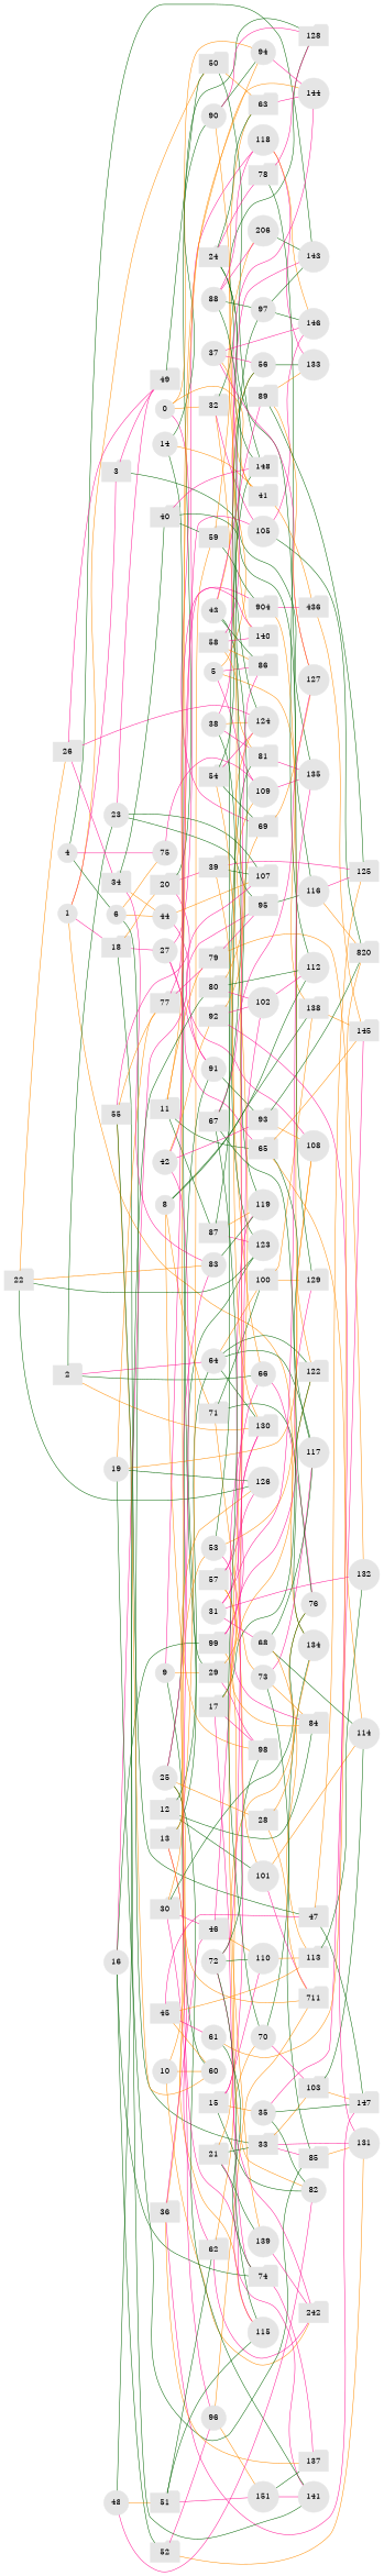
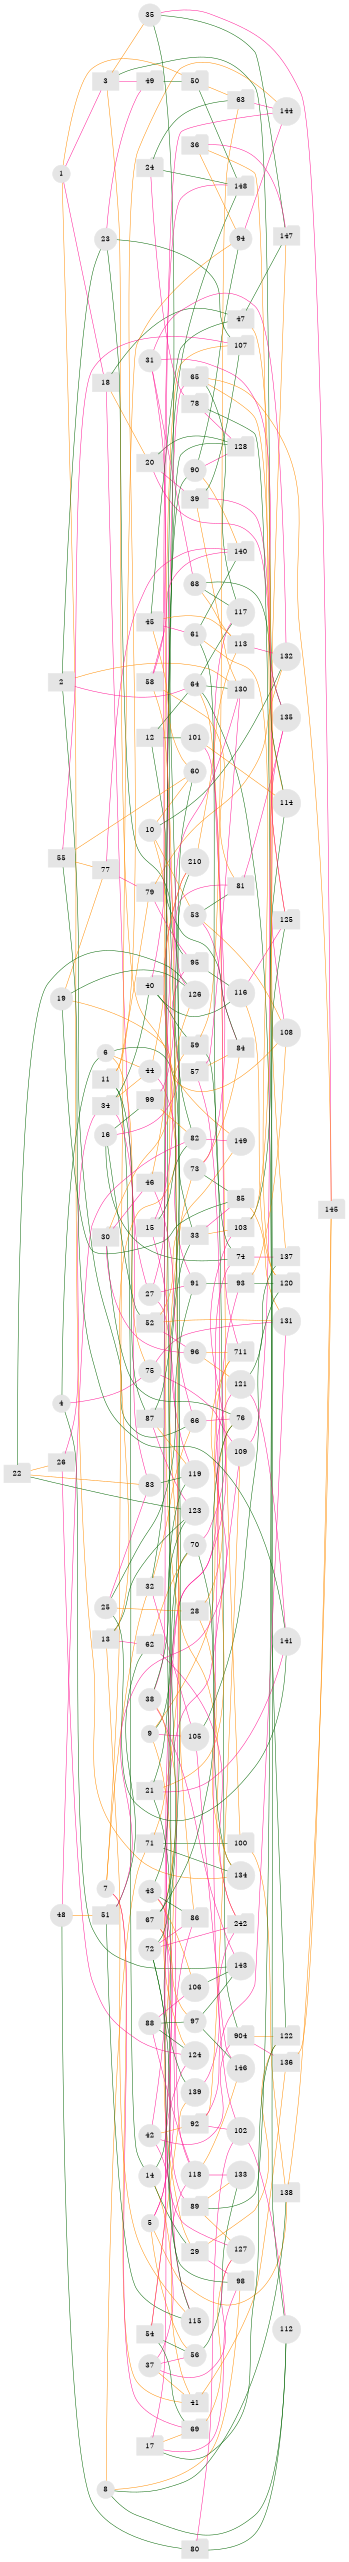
  graph {
    rankdir=LR
    node [color=gray90 shape=folder style=filled]
    edge [color=deeppink]
    1 [shape=circle]
    3
    18
    50
    134 [shape=circle]
    49
    135 [shape=circle]
+   149 [shape=circle]
    20
    27 [shape=circle]
    47
    63
    148
    23 [shape=circle]
    2
    66 [shape=circle]
    130
    64 [shape=circle]
    95
    107
    76 [shape=circle]
    4 [shape=circle]
    6 [shape=circle]
    75 [shape=circle]
    143 [shape=circle]
    33
    44 [shape=circle]
    109 [shape=circle]
    131 [shape=circle]
-   136 [label=436]
+   136
    145
    5 [shape=circle]
    56 [shape=circle]
    86
    138
    133 [shape=circle]
    85
    103
    91 [shape=circle]
-   7 [shape=circle label=0]
+   7 [shape=circle]
    32
    41
    69
    94 [shape=circle]
    105 [shape=circle]
    128
    127 [shape=circle]
    144 [shape=circle]
    8 [shape=circle]
    71
    98
    112 [shape=circle]
    100
    73 [shape=circle]
    9 [shape=circle]
    29
    60 [shape=circle]
    n58 [label=711]
    122
    146 [shape=circle]
-   120 [label=820]
+   120
    10 [shape=circle]
    53 [shape=circle]
    132 [shape=circle]
    n65 [label=242]
    84
    108 [shape=circle]
    81
    14 [shape=circle]
    11
    79
    87
    90 [shape=circle]
    123 [shape=circle]
    119 [shape=circle]
    12
    101 [shape=circle]
    117 [shape=circle]
-   129
    114 [shape=circle]
    13
    59
    62
    115 [shape=circle]
    n85 [label=904]
    70 [shape=circle]
    140
    35 [shape=circle]
    15
    82 [shape=circle]
-   110 [shape=circle]
+   110 [shape=circle label=210]
    147
    113
    16 [shape=circle]
    52
    74
    99
    96 [shape=circle]
    137
    116 [shape=circle]
    17
    39
    65
    118 [shape=circle]
    125
    19 [shape=circle]
    77
    126 [shape=circle]
    21
    139 [shape=circle]
    141 [shape=circle]
    22
    26
    83 [shape=circle]
    34
    124 [shape=circle]
    24
    78
    25 [shape=circle]
    28
    93
    40
-   106 [shape=circle label=206]
+   106 [shape=circle]
    30
    46
-   121 [shape=circle label=151]
+   121 [shape=circle]
    31 [shape=circle]
    68 [shape=circle]
    36
    37 [shape=circle]
    38 [shape=circle]
    42 [shape=circle]
    92
    102 [shape=circle]
    43 [shape=circle]
    89
    45
    61 [shape=circle]
    48 [shape=circle]
    51
    80
    54
    55
    57
    58
    67
    97 [shape=circle]
    72 [shape=circle]
    88 [shape=circle]
    1 -- 3
    1 -- 18
    1 -- 50 [color=darkorange]
    1 -- 134 [color=darkorange]
    3 -- 49
    3 -- 135 [color=darkgreen]
+   3 -- 149 [color=darkorange]
    18 -- 20 [color=darkorange]
    18 -- 27
    18 -- 47 [color=darkgreen]
    50 -- 63 [color=darkorange]
    50 -- 148 [color=darkgreen]
    49 -- 50 [color=darkgreen]
    20 -- 128 [color=darkgreen]
    20 -- 108
    20 -- 39
    27 -- 91
    27 -- 65
    27 -- 118
    47 -- 147 [color=darkgreen]
    47 -- 125 [color=darkorange]
    63 -- 144
    23 -- 49
    23 -- 95 [color=darkgreen]
    23 -- 107 [color=darkgreen]
    2 -- 23 [color=darkgreen]
    2 -- 66 [color=darkgreen]
    2 -- 130 [color=darkorange]
    2 -- 64
    66 -- 76
    64 -- 130 [color=darkgreen]
    64 -- 100 [color=darkorange]
    64 -- 122 [color=darkgreen]
    64 -- 117 [color=darkgreen]
    95 -- 116 [color=darkgreen]
    4 -- 6 [color=darkgreen]
    4 -- 75
    4 -- 143 [color=darkgreen]
    6 -- 75 [color=darkorange]
    6 -- 33 [color=darkgreen]
    6 -- 44 [color=darkorange]
    75 -- 109
-   33 -- 131
+   75 -- 131
    33 -- 85
    33 -- 103 [color=darkorange]
    44 -- 107 [color=darkorange]
    44 -- 91
    109 -- 135
    136 -- 145 [color=darkorange]
    5 -- 109
    5 -- 56 [color=darkorange]
    5 -- 86
    5 -- 138 [color=darkorange]
    56 -- 133 [color=darkgreen]
    138 -- 145 [color=darkorange]
    85 -- 131 [color=darkorange]
    103 -- 114 [color=darkgreen]
    103 -- 147 [color=darkorange]
    91 -- 93 [color=darkgreen]
    7 -- 32 [color=darkorange]
    7 -- 41 [color=darkorange]
    7 -- 69
    7 -- 94 [color=darkorange]
    32 -- 66 [color=darkorange]
    32 -- 105
    32 -- 128 [color=darkgreen]
    41 -- 136 [color=darkorange]
    69 -- 127 [color=darkorange]
    94 -- 144
    105 -- 146
    105 -- 120 [color=darkgreen]
    8 -- 138 [color=darkgreen]
    8 -- 71 [color=darkorange]
    8 -- 98 [color=darkorange]
    8 -- 112 [color=darkgreen]
    71 -- 134 [color=darkgreen]
    71 -- 100 [color=darkgreen]
    71 -- 73 [color=darkorange]
    100 -- 138 [color=darkorange]
-   100 -- 129 [color=darkorange]
    73 -- 85 [color=darkgreen]
    73 -- 84 [color=darkorange]
    73 -- 117
    9 -- 105
    9 -- 29 [color=darkorange]
    9 -- 60 [color=darkgreen]
-   25 -- n58 [color=darkorange]
+   9 -- n58 [color=darkorange]
    29 -- 98
    29 -- 122 [color=darkorange]
    10 -- 60 [color=darkorange]
    10 -- 53 [color=darkorange]
+   10 -- 132 [color=darkgreen]
    10 -- n65 [color=darkorange]
    53 -- 84
    53 -- 108 [color=darkorange]
    53 -- 81 [color=darkgreen]
    81 -- 135
    14 -- 41 [color=darkorange]
    14 -- 29 [color=darkgreen]
    14 -- 90 [color=darkgreen]
    11 -- 144 [color=darkorange]
-   11 -- 65 [color=darkgreen]
+   11 -- 14 [color=darkgreen]
    11 -- 79 [color=darkorange]
    11 -- 87 [color=darkgreen]
    79 -- 95
    79 -- 132 [color=darkorange]
    87 -- 148 [color=darkgreen]
    87 -- 123
    87 -- 119 [color=darkorange]
    90 -- 94 [color=darkgreen]
    90 -- 128
    90 -- 140 [color=darkorange]
    12 -- 64 [color=darkgreen]
    12 -- 84 [color=darkgreen]
    12 -- 101 [color=darkgreen]
    101 -- n58
    101 -- 114 [color=darkorange]
    13 -- 123 [color=darkgreen]
    13 -- 59 [color=darkorange]
    13 -- 62
    13 -- 115 [color=darkorange]
    59 -- 63 [color=darkorange]
    59 -- n85 [color=darkgreen]
    62 -- n65
    62 -- 70 [color=darkorange]
    n85 -- 136
    n85 -- 122 [color=darkorange]
    70 -- 134 [color=darkgreen]
    70 -- 103
    35 -- 145
    35 -- 82 [color=darkgreen]
    35 -- 147 [color=darkgreen]
    15 -- 119
-   15 -- 35 [color=darkorange]
+   3 -- 35 [color=darkorange]
    15 -- 82 [color=darkgreen]
    15 -- 110
+   82 -- 149
    110 -- 113 [color=darkorange]
-   113 -- 132 [color=darkgreen]
+   113 -- 132
    16 -- 95
    16 -- 52 [color=darkgreen]
    16 -- 74 [color=darkgreen]
    16 -- 99 [color=darkgreen]
+   52 -- 149 [color=darkorange]
    52 -- 131 [color=darkorange]
    52 -- 96
    74 -- 137
    99 -- 130
-   99 -- 129
    99 -- 82 [color=darkorange]
    96 -- n58 [color=darkorange]
    96 -- 121 [color=darkorange]
    116 -- 120 [color=darkorange]
    116 -- 125
    17 -- 69 [color=darkorange]
    17 -- 98
    17 -- 122 [color=darkgreen]
    17 -- 74
    39 -- 130 [color=darkorange]
    39 -- 107 [color=darkgreen]
    39 -- 125
    65 -- 145 [color=darkorange]
    65 -- 117 [color=darkgreen]
    65 -- 114 [color=darkorange]
    118 -- 133
    118 -- 146 [color=darkorange]
    19 -- 85 [color=darkgreen]
    19 -- 108 [color=darkorange]
    19 -- 77 [color=darkorange]
    19 -- 126 [color=darkgreen]
    77 -- 79
    77 -- 140
    21 -- 76 [color=darkorange]
    21 -- 33 [color=darkgreen]
    21 -- 139 [color=darkgreen]
    21 -- 141
    139 -- n65
    22 -- 123 [color=darkgreen]
    22 -- 126 [color=darkgreen]
    22 -- 26 [color=darkorange]
    22 -- 83 [color=darkorange]
-   26 -- 49
    26 -- 34
    26 -- 124
    83 -- 119 [color=darkgreen]
    34 -- 44 [color=darkorange]
    34 -- 83
    34 -- 40 [color=darkgreen]
    24 -- 63 [color=darkgreen]
    24 -- 148 [color=darkgreen]
-   24 -- 129 [color=darkgreen]
    24 -- 78
    78 -- 128
    78 -- 112 [color=darkgreen]
    25 -- 91 [color=darkgreen]
    25 -- 141 [color=darkgreen]
    25 -- 83
    25 -- 28 [color=darkorange]
    28 -- 134 [color=darkorange]
    28 -- n58 [color=darkorange]
    93 -- 120 [color=darkgreen]
    93 -- 108 [color=darkorange]
    40 -- 148
    40 -- 59 [color=darkgreen]
    40 -- 116 [color=darkgreen]
    106 -- 143 [color=darkgreen]
    30 -- 76 [color=darkgreen]
    30 -- 96
    30 -- 126 [color=darkorange]
    30 -- 46
    46 -- 66
    46 -- 110 [color=darkorange]
    121 -- 137 [color=darkgreen]
    121 -- 141
    31 -- 135
    31 -- 132
    31 -- 126
    31 -- 68
    68 -- 117 [color=darkgreen]
    68 -- 114 [color=darkgreen]
    68 -- 113 [color=darkorange]
    36 -- 94 [color=darkorange]
    36 -- 147
    36 -- 137 [color=darkorange]
-   36 -- 46
    37 -- 56
    37 -- 41 [color=darkorange]
    37 -- 127
-   37 -- 146
+   37 -- 118
    38 -- 143
    38 -- 81
    38 -- 123 [color=darkgreen]
    38 -- 124 [color=darkorange]
    42 -- 115
    42 -- n85
    42 -- 93
    42 -- 92 [color=darkorange]
    92 -- 109 [color=darkorange]
    92 -- 131
    92 -- 102
    102 -- 112
    43 -- 86 [color=darkgreen]
    43 -- 119 [color=darkgreen]
    43 -- 106 [color=darkorange]
    43 -- 89
    89 -- 133 [color=darkorange]
    89 -- 127 [color=darkorange]
    89 -- 125 [color=darkgreen]
-   45 -- 47
+   45 -- 47 [color=darkgreen]
    45 -- 60 [color=darkorange]
    45 -- 113 [color=darkorange]
    45 -- 61
    61 -- 120 [color=darkorange]
+   61 -- 140 [color=darkgreen]
    61 -- 74 [color=darkgreen]
    48 -- 82
    48 -- 51 [color=darkorange]
    48 -- 80 [color=darkgreen]
    51 -- 62 [color=darkgreen]
    51 -- 115 [color=darkgreen]
    51 -- 121
    80 -- 112 [color=darkgreen]
-   80 -- 124 [color=darkorange]
    80 -- 102
    54 -- 56 [color=darkgreen]
    54 -- 69 [color=darkgreen]
    54 -- 139 [color=darkorange]
    54 -- 124
    55 -- 107
    55 -- 60 [color=darkorange]
    55 -- 77 [color=darkorange]
    55 -- 141 [color=darkgreen]
    57 -- 130
    57 -- 84 [color=darkorange]
-   57 -- 101 [color=darkorange]
    57 -- 102
    58 -- 86 [color=darkorange]
    58 -- 144
    58 -- 81 [color=darkorange]
    58 -- 140
    67 -- 76 [color=darkgreen]
    67 -- 127
    67 -- 70 [color=darkgreen]
-   67 -- 97 [color=darkgreen]
+   67 -- 97 [color=darkorange]
    97 -- 143 [color=darkgreen]
    97 -- 146 [color=darkgreen]
    72 -- 86
    72 -- 98 [color=darkgreen]
    72 -- n65
    72 -- 115 [color=darkgreen]
    72 -- 110 [color=darkgreen]
    88 -- 118
    88 -- 124 [color=darkgreen]
    88 -- 106
    88 -- 97 [color=darkgreen]
  }
